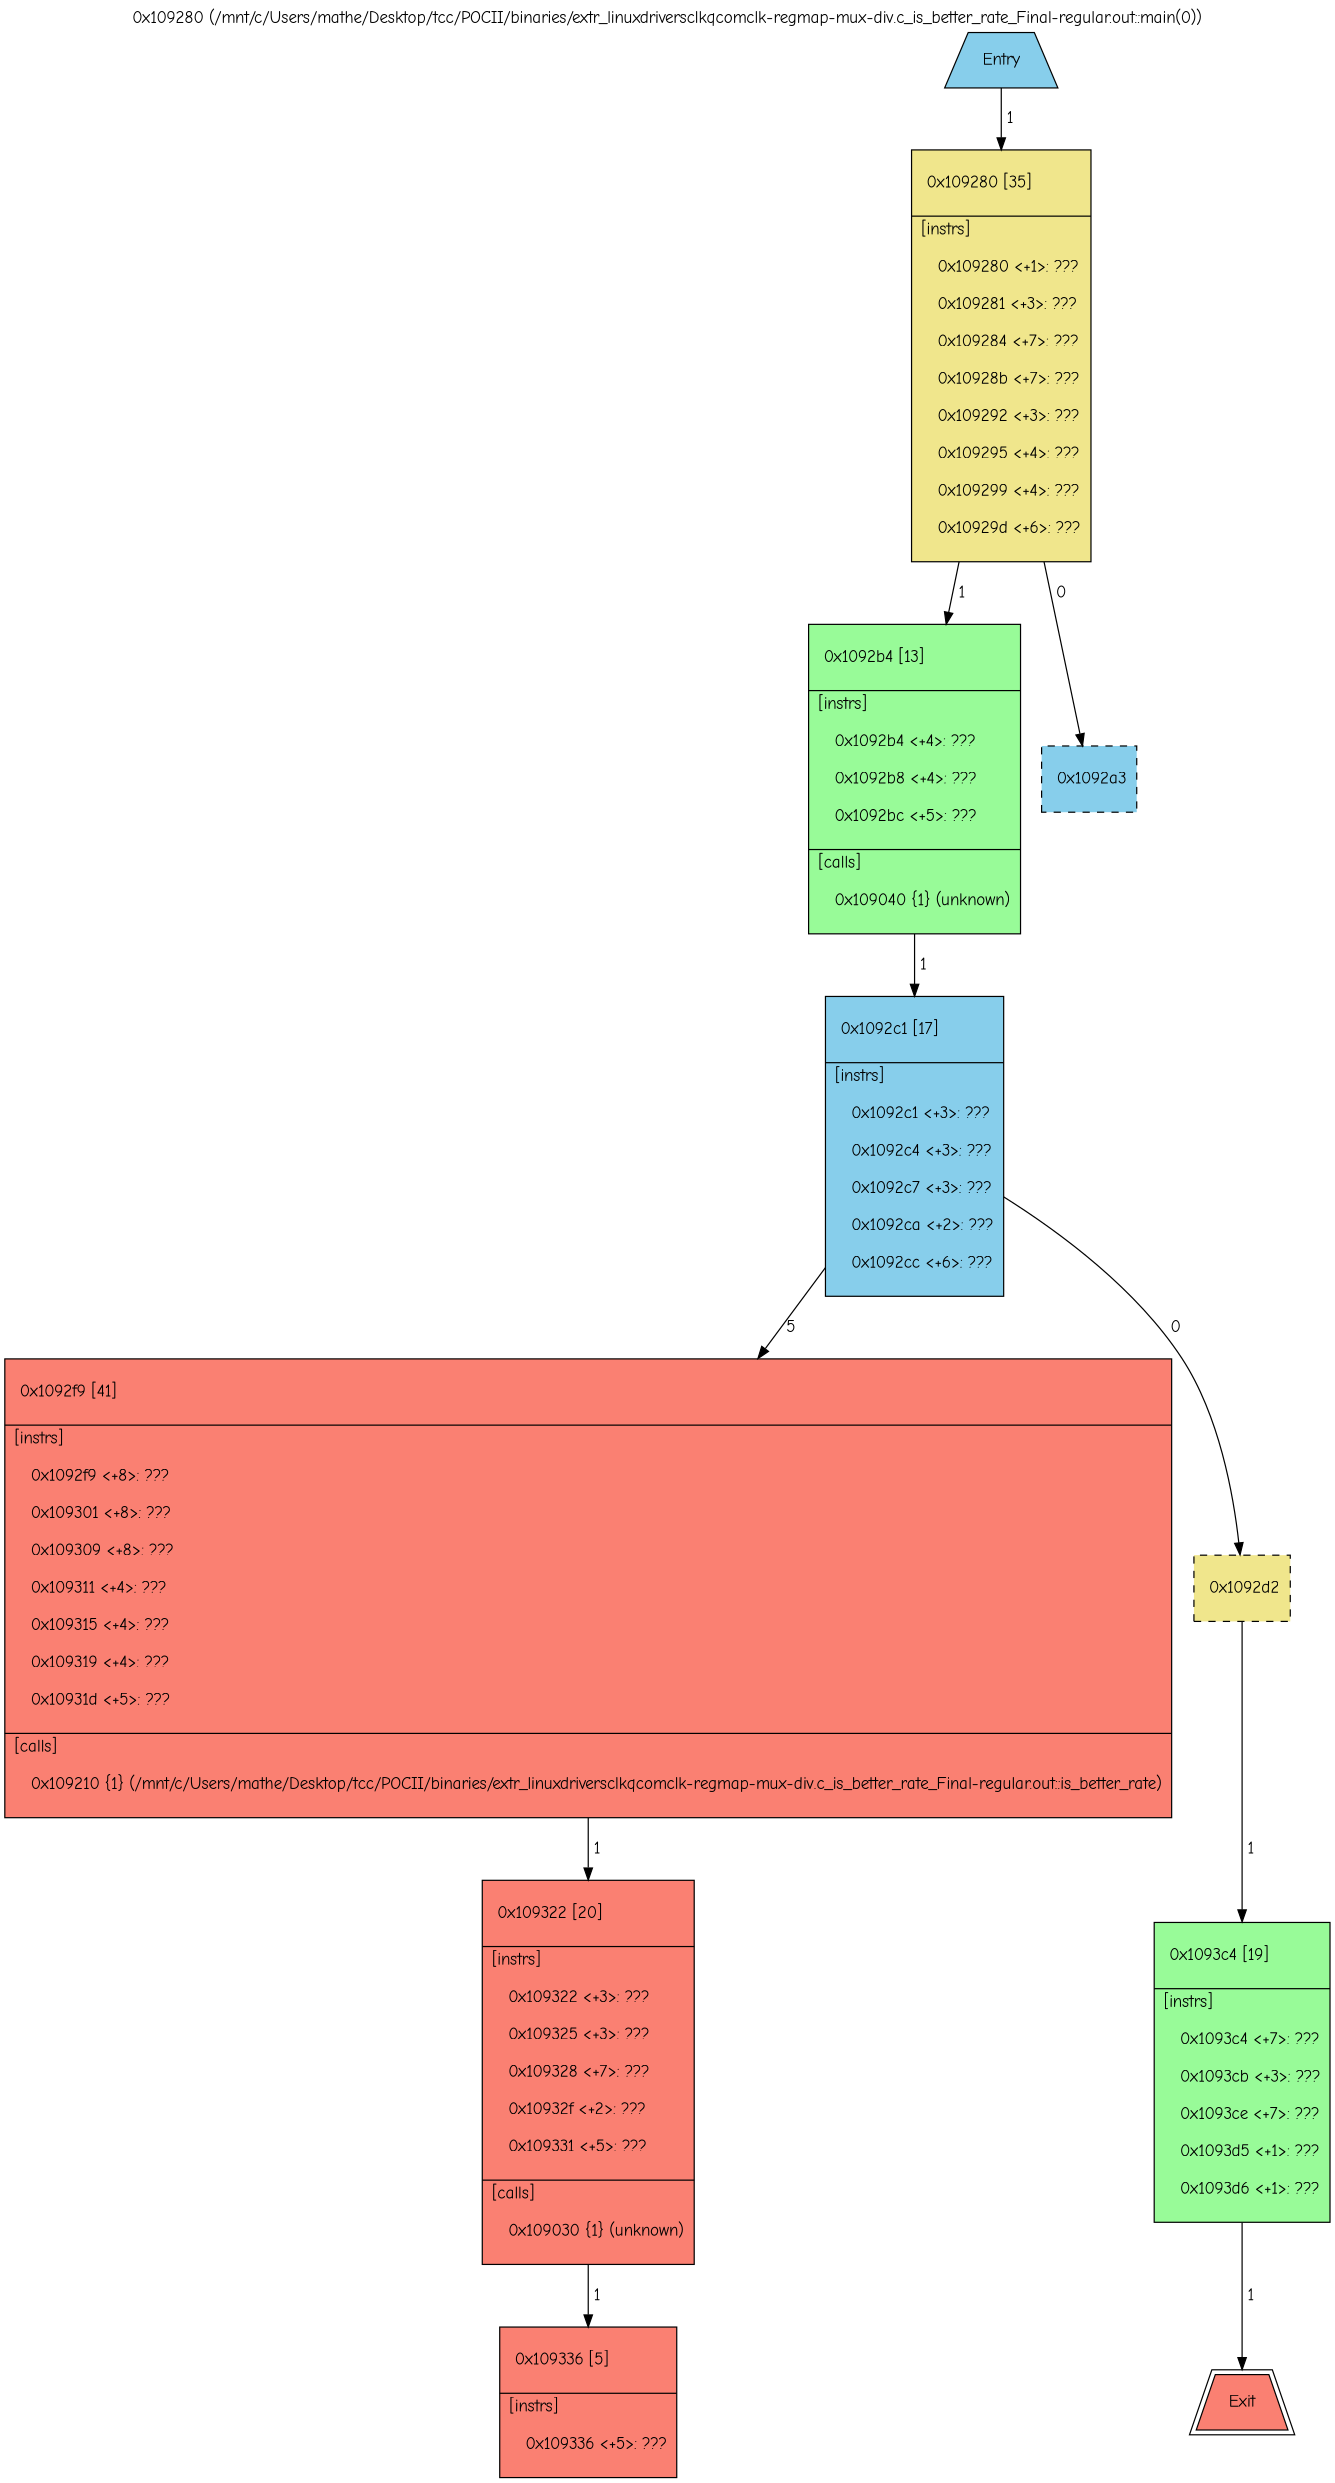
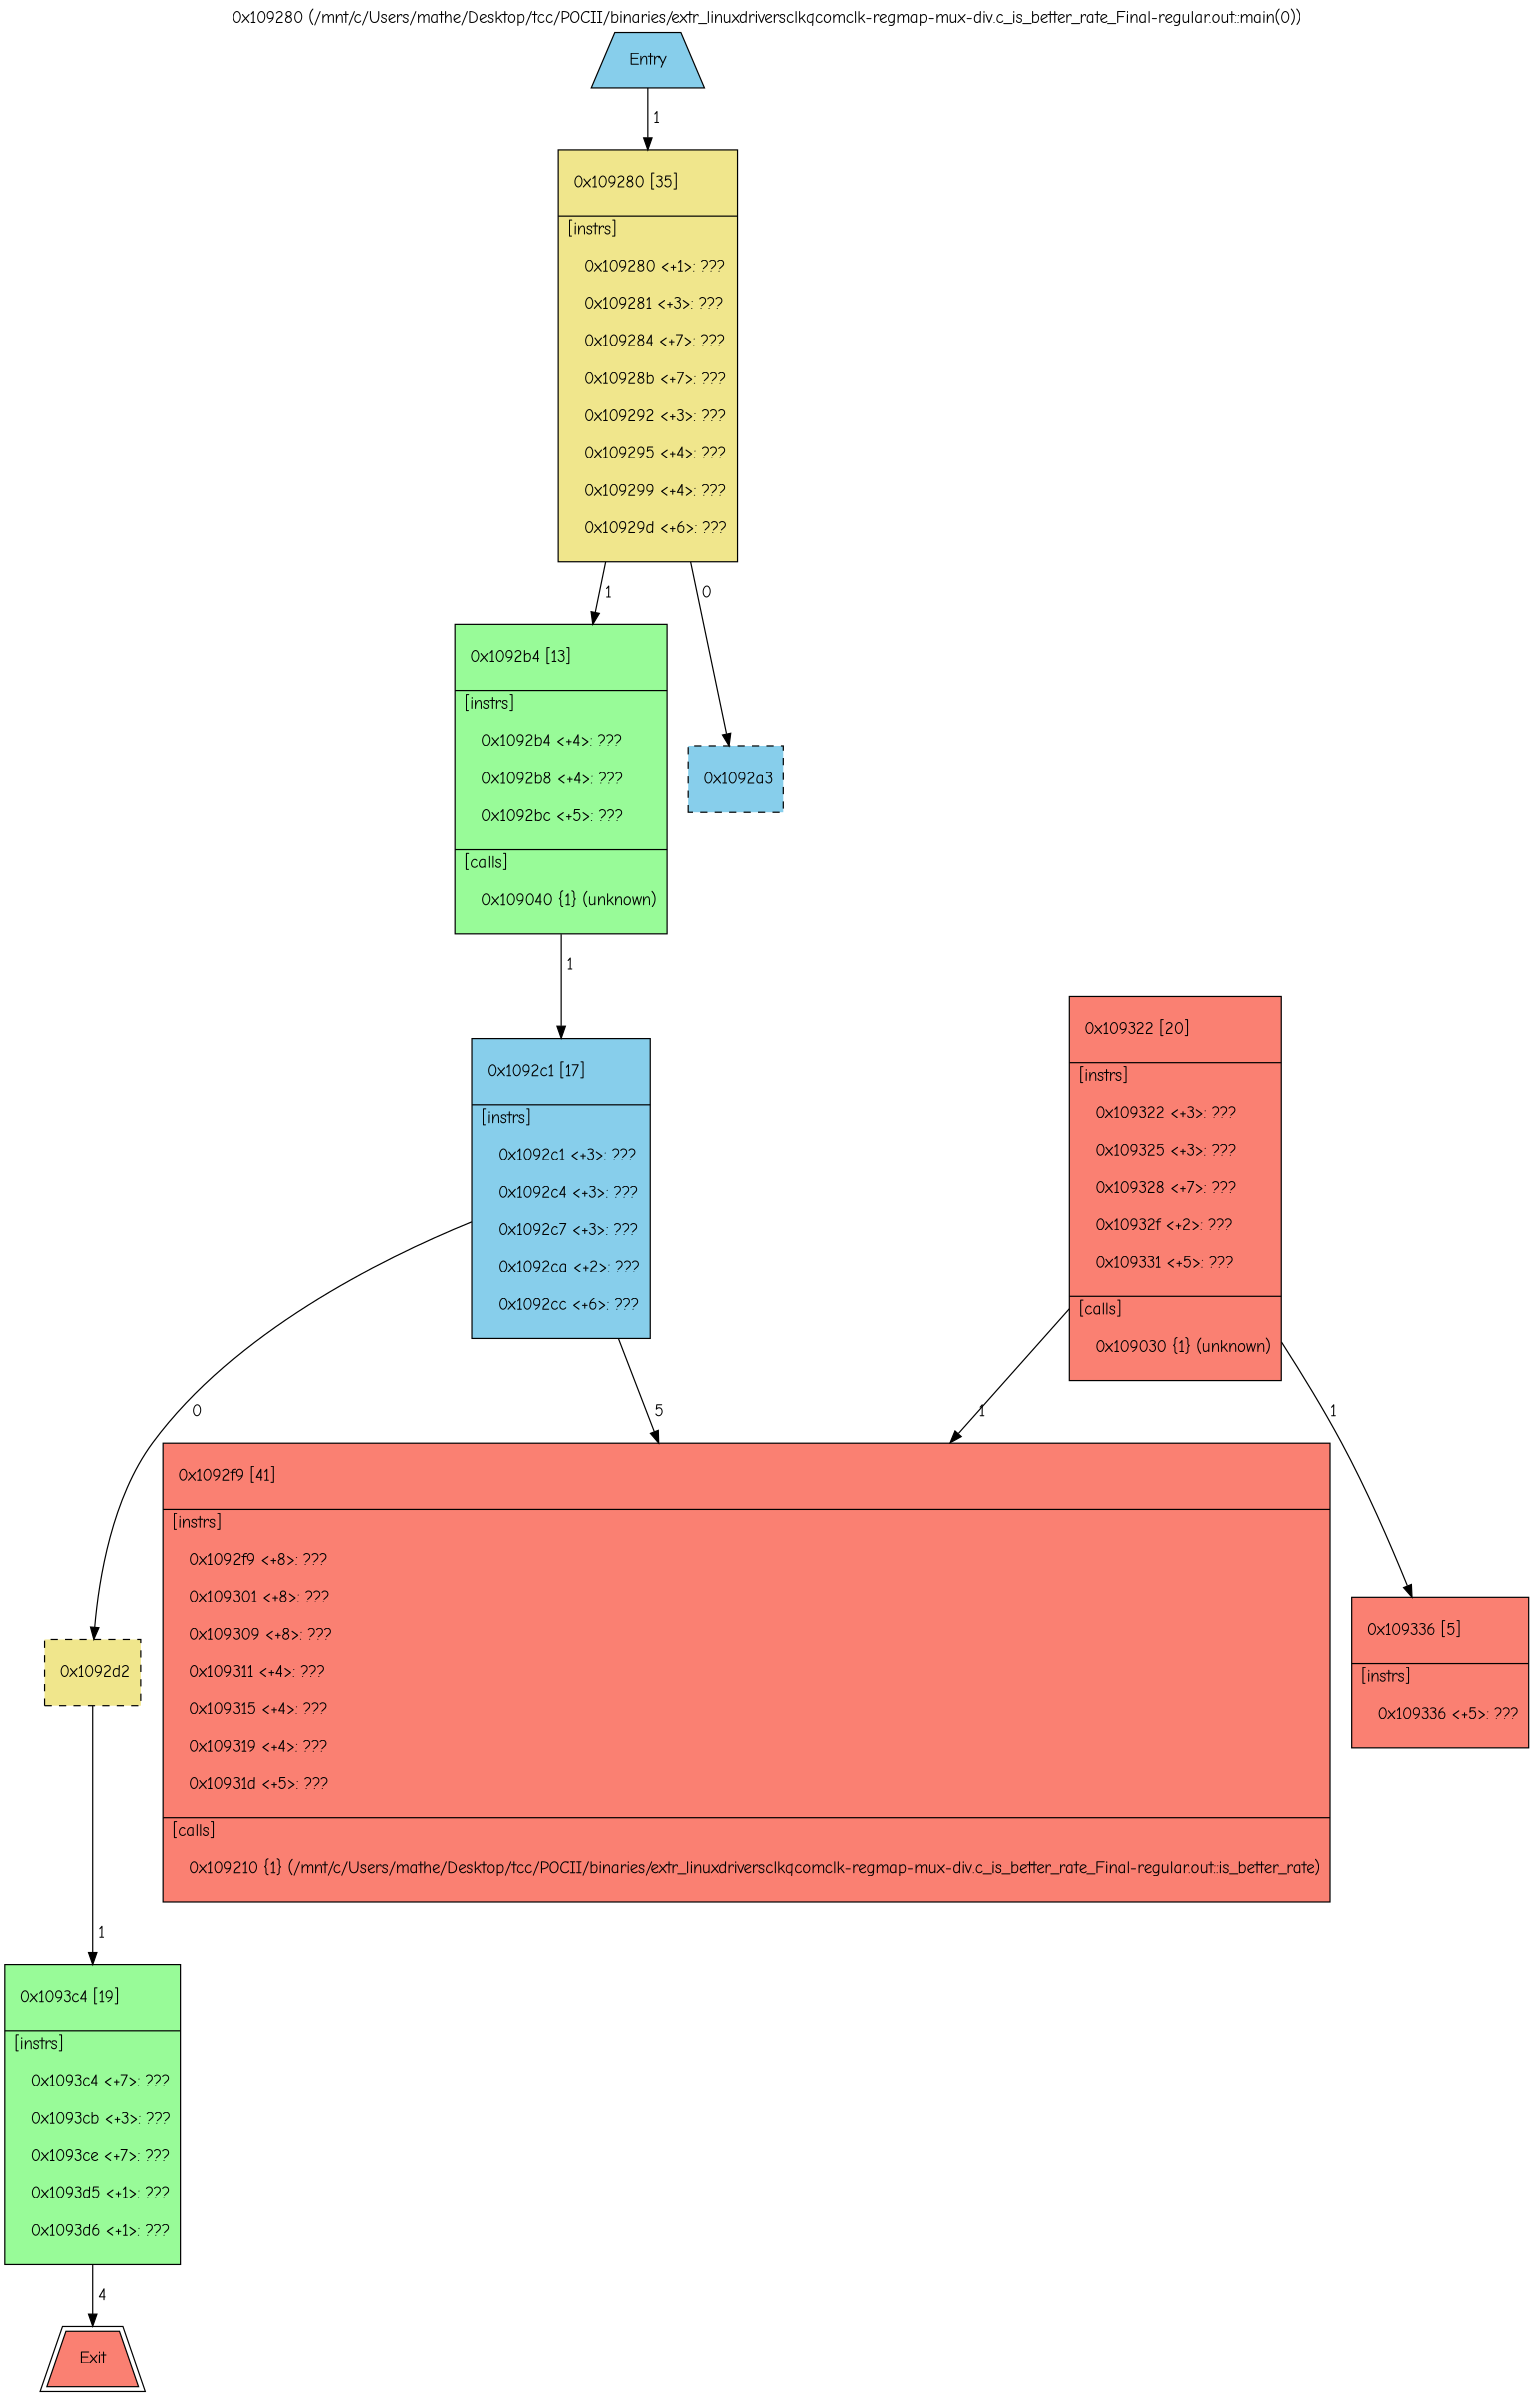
  digraph {
    fontname="Comic Neue"
    label="0x109280 (/mnt/c/Users/mathe/Desktop/tcc/POCII/binaries/extr_linuxdriversclkqcomclk-regmap-mux-div.c_is_better_rate_Final-regular.out::main(0))"
    labelloc=t
    node [fillcolor=salmon fontname="Comic Neue" shape=record style=filled]
    edge [fontname="Comic Neue"]
    Entry [fillcolor=skyblue height=0.3 shape=trapezium width=0.3]
    n2 [fillcolor=khaki label="{\n     0x109280 [35]\l\n     | [instrs]\l\n     &nbsp;&nbsp;0x109280 \<+1\>: ???\l\n     &nbsp;&nbsp;0x109281 \<+3\>: ???\l\n     &nbsp;&nbsp;0x109284 \<+7\>: ???\l\n     &nbsp;&nbsp;0x10928b \<+7\>: ???\l\n     &nbsp;&nbsp;0x109292 \<+3\>: ???\l\n     &nbsp;&nbsp;0x109295 \<+4\>: ???\l\n     &nbsp;&nbsp;0x109299 \<+4\>: ???\l\n     &nbsp;&nbsp;0x10929d \<+6\>: ???\l\n  }"]
    n3 [fillcolor=palegreen label="{\n     0x1092b4 [13]\l\n     | [instrs]\l\n     &nbsp;&nbsp;0x1092b4 \<+4\>: ???\l\n     &nbsp;&nbsp;0x1092b8 \<+4\>: ???\l\n     &nbsp;&nbsp;0x1092bc \<+5\>: ???\l\n     | [calls]\l\n     &nbsp;&nbsp;0x109040 \{1\} (unknown)\l\n  }"]
    n4 [fillcolor=skyblue label="{\n     0x1092a3\l\n  }" style="dashed,filled"]
    n5 [fillcolor=skyblue label="{\n     0x1092c1 [17]\l\n     | [instrs]\l\n     &nbsp;&nbsp;0x1092c1 \<+3\>: ???\l\n     &nbsp;&nbsp;0x1092c4 \<+3\>: ???\l\n     &nbsp;&nbsp;0x1092c7 \<+3\>: ???\l\n     &nbsp;&nbsp;0x1092ca \<+2\>: ???\l\n     &nbsp;&nbsp;0x1092cc \<+6\>: ???\l\n  }"]
    n6 [label="{\n     0x1092f9 [41]\l\n     | [instrs]\l\n     &nbsp;&nbsp;0x1092f9 \<+8\>: ???\l\n     &nbsp;&nbsp;0x109301 \<+8\>: ???\l\n     &nbsp;&nbsp;0x109309 \<+8\>: ???\l\n     &nbsp;&nbsp;0x109311 \<+4\>: ???\l\n     &nbsp;&nbsp;0x109315 \<+4\>: ???\l\n     &nbsp;&nbsp;0x109319 \<+4\>: ???\l\n     &nbsp;&nbsp;0x10931d \<+5\>: ???\l\n     | [calls]\l\n     &nbsp;&nbsp;0x109210 \{1\} (/mnt/c/Users/mathe/Desktop/tcc/POCII/binaries/extr_linuxdriversclkqcomclk-regmap-mux-div.c_is_better_rate_Final-regular.out::is_better_rate)\l\n  }"]
    n7 [fillcolor=khaki label="{\n     0x1092d2\l\n  }" style="dashed,filled"]
    n8 [label="{\n     0x109322 [20]\l\n     | [instrs]\l\n     &nbsp;&nbsp;0x109322 \<+3\>: ???\l\n     &nbsp;&nbsp;0x109325 \<+3\>: ???\l\n     &nbsp;&nbsp;0x109328 \<+7\>: ???\l\n     &nbsp;&nbsp;0x10932f \<+2\>: ???\l\n     &nbsp;&nbsp;0x109331 \<+5\>: ???\l\n     | [calls]\l\n     &nbsp;&nbsp;0x109030 \{1\} (unknown)\l\n  }"]
    n9 [fillcolor=palegreen label="{\n     0x1093c4 [19]\l\n     | [instrs]\l\n     &nbsp;&nbsp;0x1093c4 \<+7\>: ???\l\n     &nbsp;&nbsp;0x1093cb \<+3\>: ???\l\n     &nbsp;&nbsp;0x1093ce \<+7\>: ???\l\n     &nbsp;&nbsp;0x1093d5 \<+1\>: ???\l\n     &nbsp;&nbsp;0x1093d6 \<+1\>: ???\l\n  }"]
    n10 [label="{\n     0x109336 [5]\l\n     | [instrs]\l\n     &nbsp;&nbsp;0x109336 \<+5\>: ???\l\n  }"]
    Exit [height=0.3 peripheries=2 shape=trapezium width=0.3]
    Entry -> n2 [label=" 1"]
    n2 -> n3 [label=" 1"]
    n2 -> n4 [label=" 0"]
    n3 -> n5 [label=" 1"]
    n5 -> n6 [label=" 5"]
    n5 -> n7 [label=" 0"]
-   n6 -> n8 [label=" 1"]
+   n8 -> n6 [label=" 1"]
    n7 -> n9 [label=" 1"]
    n8 -> n10 [label=" 1"]
-   n9 -> Exit [label=" 1"]
+   n9 -> Exit [label=" 4"]
  }
